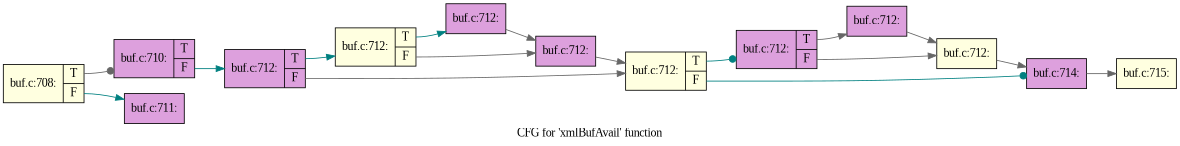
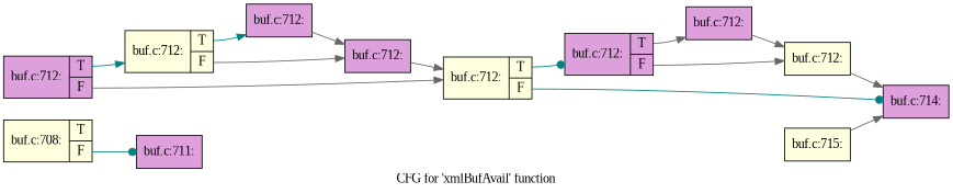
  digraph {
    fontname="Liberation Serif"
    label="CFG for 'xmlBufAvail' function"
    rankdir=LR
    node [fillcolor=plum fontname="Liberation Serif" shape=record style=filled]
    edge [arrowhead=normal color=gray40 fontname="Liberation Serif" tailport=s1]
    n1 [fillcolor=lightyellow label="{buf.c:708:|{<s0>T|<s1>F}}"]
-   n2 [label="{buf.c:710:|{<s0>T|<s1>F}}"]
    n3 [label="{buf.c:711:}"]
    n4 [label="{buf.c:712:|{<s0>T|<s1>F}}"]
    n5 [fillcolor=lightyellow label="{buf.c:712:|{<s0>T|<s1>F}}"]
    n6 [fillcolor=lightyellow label="{buf.c:712:|{<s0>T|<s1>F}}"]
    n7 [fillcolor=lightyellow label="{buf.c:715:}"]
    n8 [label="{buf.c:712:}"]
    n9 [label="{buf.c:712:}"]
    n10 [label="{buf.c:712:|{<s0>T|<s1>F}}"]
    n11 [label="{buf.c:714:}"]
    n12 [label="{buf.c:712:}"]
    n13 [fillcolor=lightyellow label="{buf.c:712:}"]
-   n1 -> n2 [arrowhead=dot tailport=s0]
-   n1 -> n3 [color=teal]
-   n2 -> n4 [color=teal]
+   n1 -> n3 [arrowhead=dot color=teal]
    n4 -> n5 [color=teal tailport=s0]
    n4 -> n6
    n5 -> n8 [color=teal tailport=s0]
    n5 -> n9
    n6 -> n10 [arrowhead=dot color=teal tailport=s0]
    n6 -> n11 [arrowhead=dot color=teal]
    n8 -> n9 [tailport=""]
    n9 -> n6 [tailport=""]
    n10 -> n12 [tailport=s0]
    n10 -> n13
-   n11 -> n7 [tailport=""]
+   n7 -> n11 [tailport=""]
    n12 -> n13 [tailport=""]
    n13 -> n11 [tailport=""]
  }
